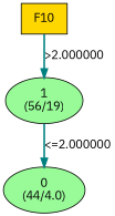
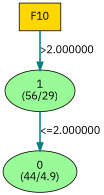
  digraph {
    fontname="IBM Plex Sans"
    node [fillcolor=palegreen fontname="IBM Plex Sans" shape=ellipse style=filled]
    edge [color=teal fontname="IBM Plex Sans" style=bold]
    n1 [fillcolor=gold label="F10\n" shape=box]
-   n2 [label="1\n(56/19)"]
-   n3 [label="0\n(44/4.0)"]
+   n2 [label="1\n(56/29)"]
+   n3 [label="0\n(44/4.9)"]
    n1 -> n2 [label=">2.000000"]
    n2 -> n3 [label="<=2.000000"]
  }
